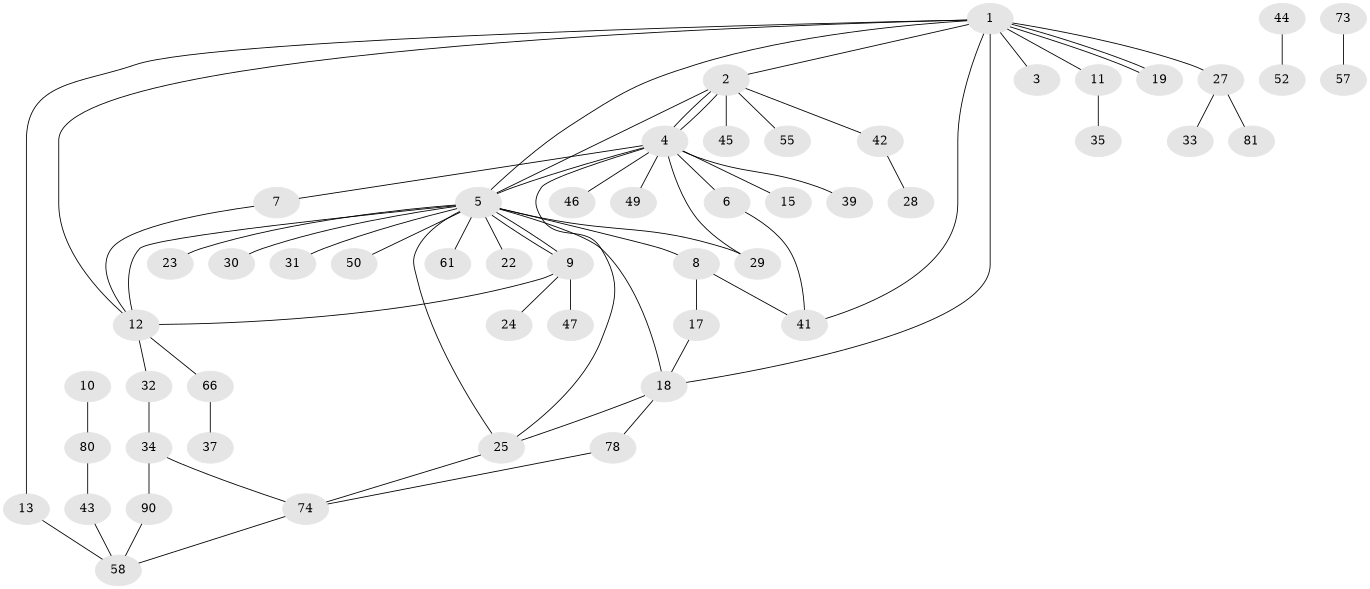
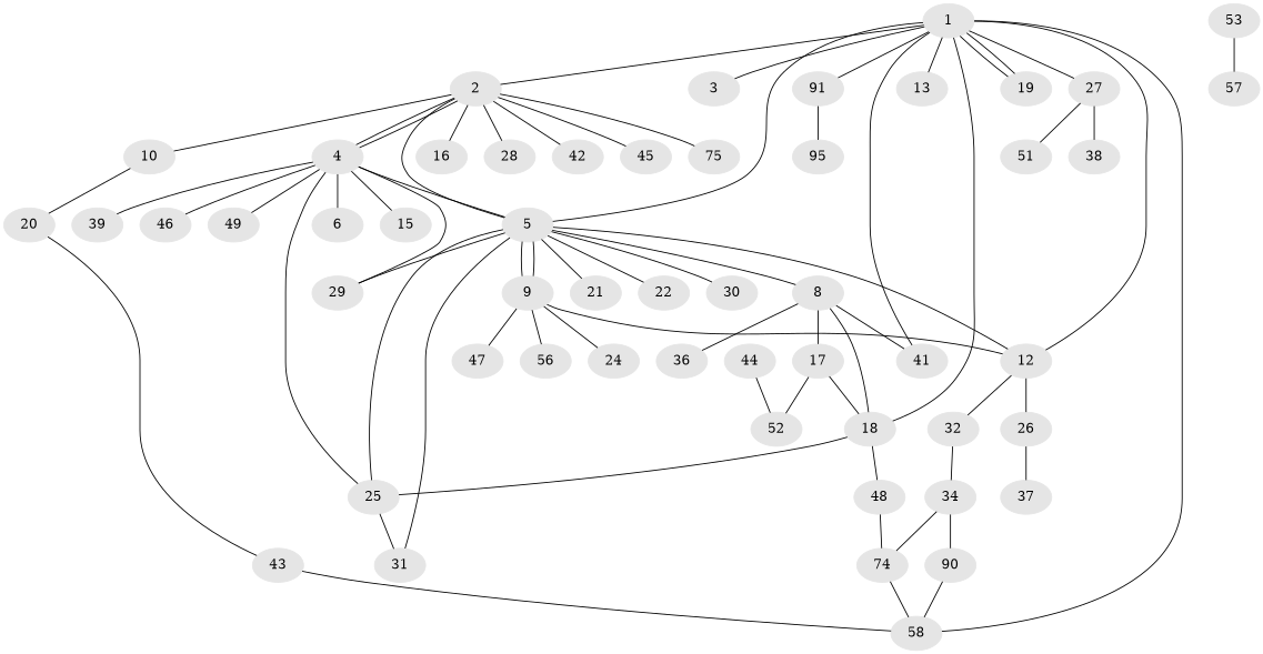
  graph {
    node [color=gray90 style=filled]
    1
    2
    3
    5
-   11
+   11 [label=91]
    12
    13
    18
    19
    27
    41
    58
    4
    10
+   16
    28
    42
    45
-   55
+   55 [label=75]
    25
    29
    8
    9
-   21 [label=61]
+   21
    22
-   23
    30
    31
-   50
-   35
-   26 [label=66]
+   35 [label=95]
+   26
    32
-   48 [label=78]
-   51 [label=81]
-   33
+   48
+   51
+   33 [label=38]
    6
-   7
    15
    39
    46
    49
-   20 [label=80]
+   20
    17
+   36
    24
    47
+   56
    52
    43
    37
    34
-   53 [label=73]
+   53
    57
    n54 [label=74]
    n55 [label=90]
    44
    1 -- 2
    1 -- 3
    1 -- 5
    1 -- 11
    1 -- 12
    1 -- 13
    1 -- 18
    1 -- 19
    1 -- 19
    1 -- 27
    1 -- 41
-   13 -- 58
+   1 -- 58
    2 -- 5
    2 -- 4
    2 -- 4
-   42 -- 28
+   2 -- 10
+   2 -- 16
+   2 -- 28
    2 -- 42
    2 -- 45
    2 -- 55
    5 -- 12
-   5 -- 18
+   8 -- 18
    5 -- 25
    5 -- 29
    5 -- 8
    5 -- 9
    5 -- 9
    5 -- 21
    5 -- 22
-   5 -- 23
    5 -- 30
    5 -- 31
-   5 -- 50
    11 -- 35
    12 -- 26
    12 -- 32
    18 -- 25
    18 -- 48
    27 -- 51
    27 -- 33
    4 -- 5
    4 -- 25
    4 -- 29
    4 -- 6
-   4 -- 7
    4 -- 15
    4 -- 39
    4 -- 46
    4 -- 49
    10 -- 20
-   25 -- n54
+   25 -- 31
    8 -- 41
    8 -- 17
+   8 -- 36
    9 -- 12
    9 -- 24
    9 -- 47
+   9 -- 56
    26 -- 37
    32 -- 34
    48 -- n54
-   6 -- 41
-   7 -- 12
    20 -- 43
    17 -- 18
+   17 -- 52
    43 -- 58
    34 -- n54
    34 -- n55
    53 -- 57
    n54 -- 58
    n55 -- 58
    44 -- 52
  }
